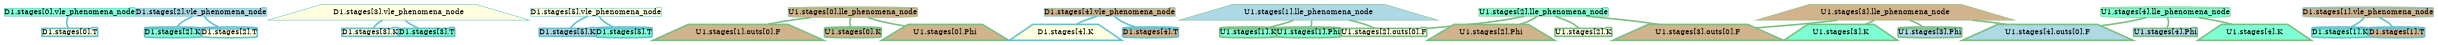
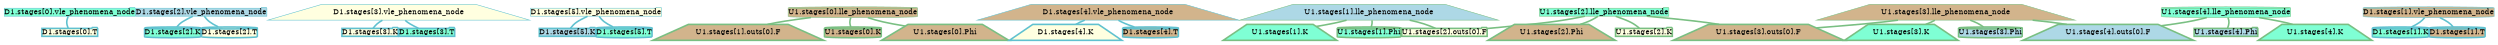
  digraph {
    Damping=0.2
    color=none
    dir=none
    fontname="DejaVu Serif"
    nodesep=0.02
    penwidth=0
    rankdir=TB
    ranksep=0.02
    splines=curved
    node [color="#79bf82" fillcolor=aquamarine fontname="DejaVu Serif" gradientangle=0 margin=0 orientation=0.0 peripheries=1 shape=cylinder style=filled penwidth=3]
    edge [arrowhead=none arrowtail=none color="#79bf82" dir=none fontname="DejaVu Serif" headport=c penwidth=3 style=solid tailport=c]
    "D1.stages[0].vle_phenomena_node" [color="#60c1cf" height=0.19444 shape=folder width=0.19444 penwidth=""]
    "D1.stages[0].T" [color="#60c1cf" fillcolor=lightyellow height=0.15278 shape=folder width=0.15278]
    "D1.stages[2].vle_phenomena_node" [color="#60c1cf" fillcolor=lightblue height=0.19444 shape=folder width=0.19444 penwidth=""]
    "D1.stages[2].K" [color="#60c1cf" height=0.15278 width=0.15278]
    "D1.stages[2].T" [color="#60c1cf" fillcolor=lightyellow height=0.15278 width=0.15278]
    "D1.stages[3].vle_phenomena_node" [color="#60c1cf" fillcolor=lightyellow height=0.19444 shape=trapezium width=0.19444 penwidth=""]
    "D1.stages[3].K" [color="#60c1cf" fillcolor=lightyellow height=0.15278 shape=folder width=0.15278]
    "D1.stages[3].T" [color="#60c1cf" height=0.15278 shape=folder width=0.15278]
    "D1.stages[5].vle_phenomena_node" [color="#60c1cf" fillcolor=lightyellow height=0.19444 shape=folder width=0.19444 penwidth=""]
    "D1.stages[5].K" [color="#60c1cf" fillcolor=lightblue height=0.15278 shape=folder width=0.15278]
    "D1.stages[5].T" [color="#60c1cf" height=0.15278 width=0.15278]
    "U1.stages[0].lle_phenomena_node" [fillcolor=tan height=0.19444 width=0.19444 penwidth=""]
    "U1.stages[1].outs[0].F" [fillcolor=tan height=0.15278 shape=trapezium width=0.15278]
    "U1.stages[0].K" [fillcolor=tan height=0.15278 width=0.15278]
    "U1.stages[0].Phi" [fillcolor=tan height=0.15278 shape=trapezium width=0.15278]
-   "D1.stages[4].vle_phenomena_node" [color="#60c1cf" fillcolor=tan height=0.19444 shape=folder width=0.19444 penwidth=""]
+   "D1.stages[4].vle_phenomena_node" [color="#60c1cf" fillcolor=tan height=0.19444 shape=trapezium width=0.19444 penwidth=""]
    "D1.stages[4].K" [color="#60c1cf" fillcolor=lightyellow height=0.15278 shape=trapezium width=0.15278]
    "D1.stages[4].T" [color="#60c1cf" fillcolor=tan height=0.15278 width=0.15278]
    "U1.stages[1].lle_phenomena_node" [fillcolor=lightblue height=0.19444 shape=trapezium width=0.19444 penwidth=""]
    "U1.stages[2].outs[0].F" [fillcolor=lightyellow height=0.15278 shape=folder width=0.15278]
-   "U1.stages[1].K" [height=0.15278 width=0.15278]
+   "U1.stages[1].K" [height=0.15278 shape=trapezium width=0.15278]
    "U1.stages[1].Phi" [height=0.15278 width=0.15278]
    "U1.stages[2].lle_phenomena_node" [height=0.19444 shape=folder width=0.19444 penwidth=""]
    "U1.stages[2].Phi" [fillcolor=tan height=0.15278 shape=trapezium width=0.15278]
    "U1.stages[3].outs[0].F" [fillcolor=tan height=0.15278 shape=trapezium width=0.15278]
    "U1.stages[2].K" [fillcolor=lightyellow height=0.15278 shape=folder width=0.15278]
    "U1.stages[3].lle_phenomena_node" [fillcolor=tan height=0.19444 shape=trapezium width=0.19444 penwidth=""]
    "U1.stages[3].K" [height=0.15278 shape=trapezium width=0.15278]
    "U1.stages[3].Phi" [fillcolor=lightblue height=0.15278 width=0.15278]
    "U1.stages[4].outs[0].F" [fillcolor=lightblue height=0.15278 shape=trapezium width=0.15278]
    "U1.stages[4].lle_phenomena_node" [height=0.19444 width=0.19444 penwidth=""]
    "U1.stages[4].Phi" [fillcolor=lightblue height=0.15278 shape=folder width=0.15278]
    "U1.stages[4].K" [height=0.15278 shape=trapezium width=0.15278]
    "D1.stages[1].vle_phenomena_node" [color="#60c1cf" fillcolor=tan height=0.19444 width=0.19444 penwidth=""]
    "D1.stages[1].K" [color="#60c1cf" height=0.15278 width=0.15278]
    "D1.stages[1].T" [color="#60c1cf" fillcolor=tan height=0.15278 width=0.15278]
    "D1.stages[0].vle_phenomena_node" -> "D1.stages[0].T" [color="#60c1cf"]
    "D1.stages[2].vle_phenomena_node" -> "D1.stages[2].K" [color="#60c1cf"]
    "D1.stages[2].vle_phenomena_node" -> "D1.stages[2].T" [color="#60c1cf"]
    "D1.stages[3].vle_phenomena_node" -> "D1.stages[3].K" [color="#60c1cf"]
    "D1.stages[3].vle_phenomena_node" -> "D1.stages[3].T" [color="#60c1cf"]
    "D1.stages[5].vle_phenomena_node" -> "D1.stages[5].K" [color="#60c1cf"]
    "D1.stages[5].vle_phenomena_node" -> "D1.stages[5].T" [color="#60c1cf"]
    "U1.stages[0].lle_phenomena_node" -> "U1.stages[1].outs[0].F"
    "U1.stages[0].lle_phenomena_node" -> "U1.stages[0].K"
    "U1.stages[0].lle_phenomena_node" -> "U1.stages[0].Phi"
    "D1.stages[4].vle_phenomena_node" -> "D1.stages[4].K" [color="#60c1cf"]
    "D1.stages[4].vle_phenomena_node" -> "D1.stages[4].T" [color="#60c1cf"]
    "U1.stages[1].lle_phenomena_node" -> "U1.stages[2].outs[0].F"
    "U1.stages[1].lle_phenomena_node" -> "U1.stages[1].K"
    "U1.stages[1].lle_phenomena_node" -> "U1.stages[1].Phi"
    "U1.stages[2].lle_phenomena_node" -> "U1.stages[2].outs[0].F"
    "U1.stages[2].lle_phenomena_node" -> "U1.stages[2].Phi"
    "U1.stages[2].lle_phenomena_node" -> "U1.stages[3].outs[0].F"
    "U1.stages[2].lle_phenomena_node" -> "U1.stages[2].K"
    "U1.stages[3].lle_phenomena_node" -> "U1.stages[3].outs[0].F"
    "U1.stages[3].lle_phenomena_node" -> "U1.stages[3].K"
    "U1.stages[3].lle_phenomena_node" -> "U1.stages[3].Phi"
    "U1.stages[3].lle_phenomena_node" -> "U1.stages[4].outs[0].F"
    "U1.stages[4].lle_phenomena_node" -> "U1.stages[4].outs[0].F"
    "U1.stages[4].lle_phenomena_node" -> "U1.stages[4].Phi"
    "U1.stages[4].lle_phenomena_node" -> "U1.stages[4].K"
    "D1.stages[1].vle_phenomena_node" -> "D1.stages[1].K" [color="#60c1cf"]
    "D1.stages[1].vle_phenomena_node" -> "D1.stages[1].T" [color="#60c1cf"]
  }
